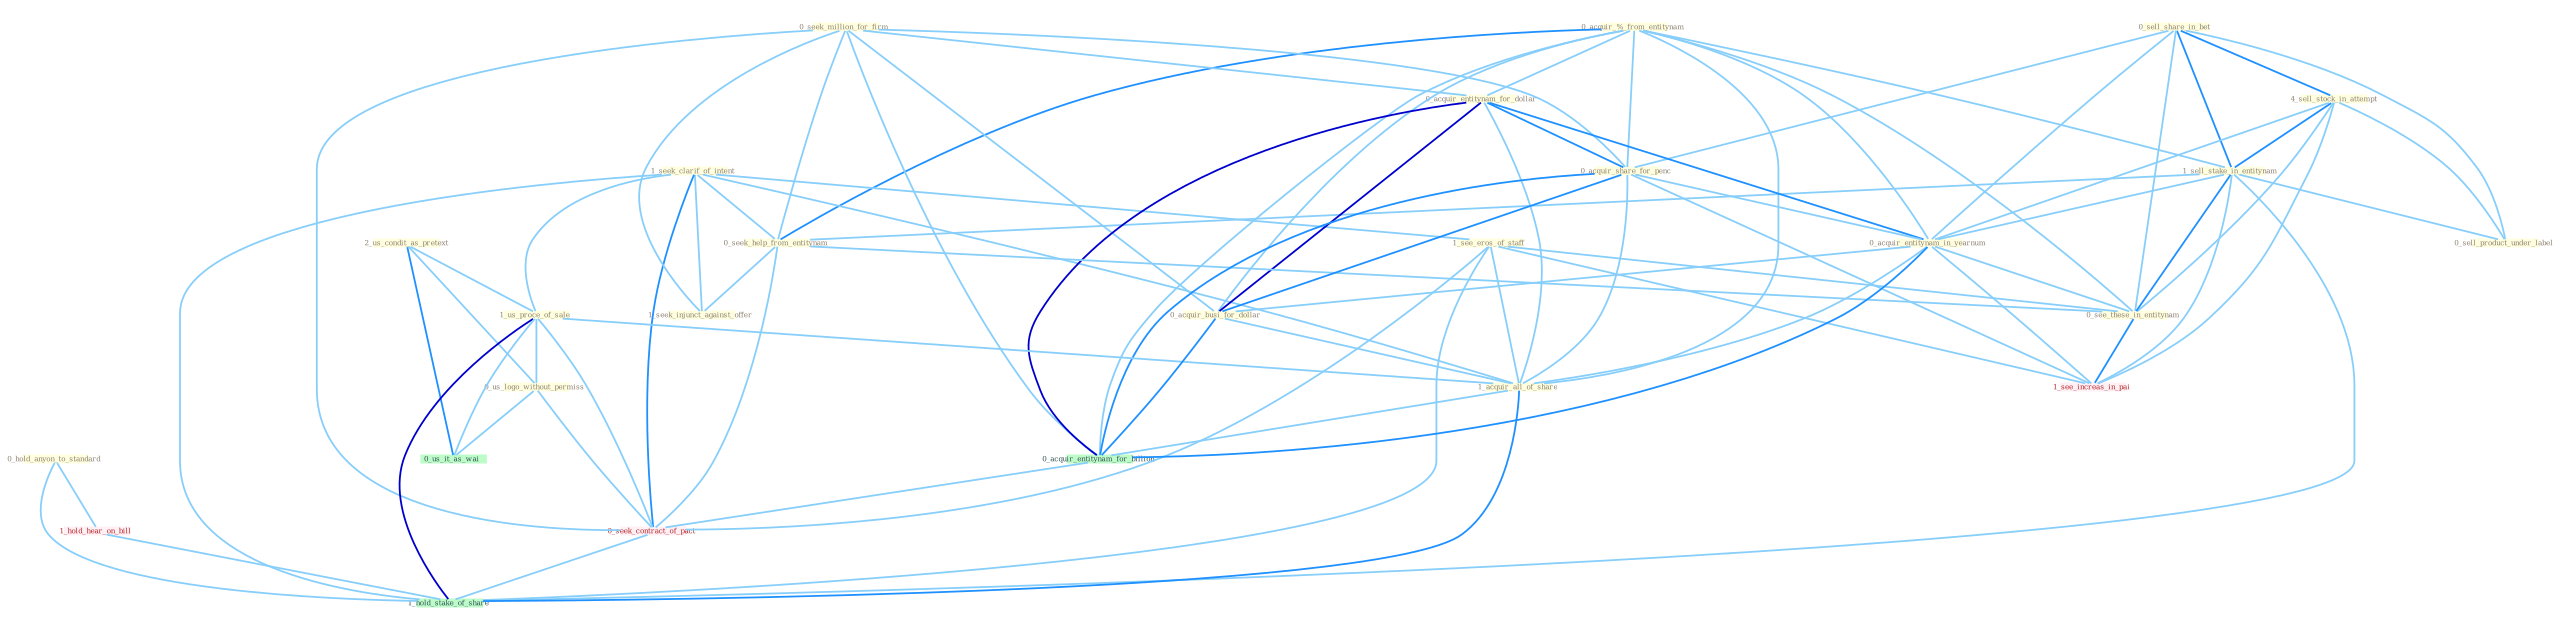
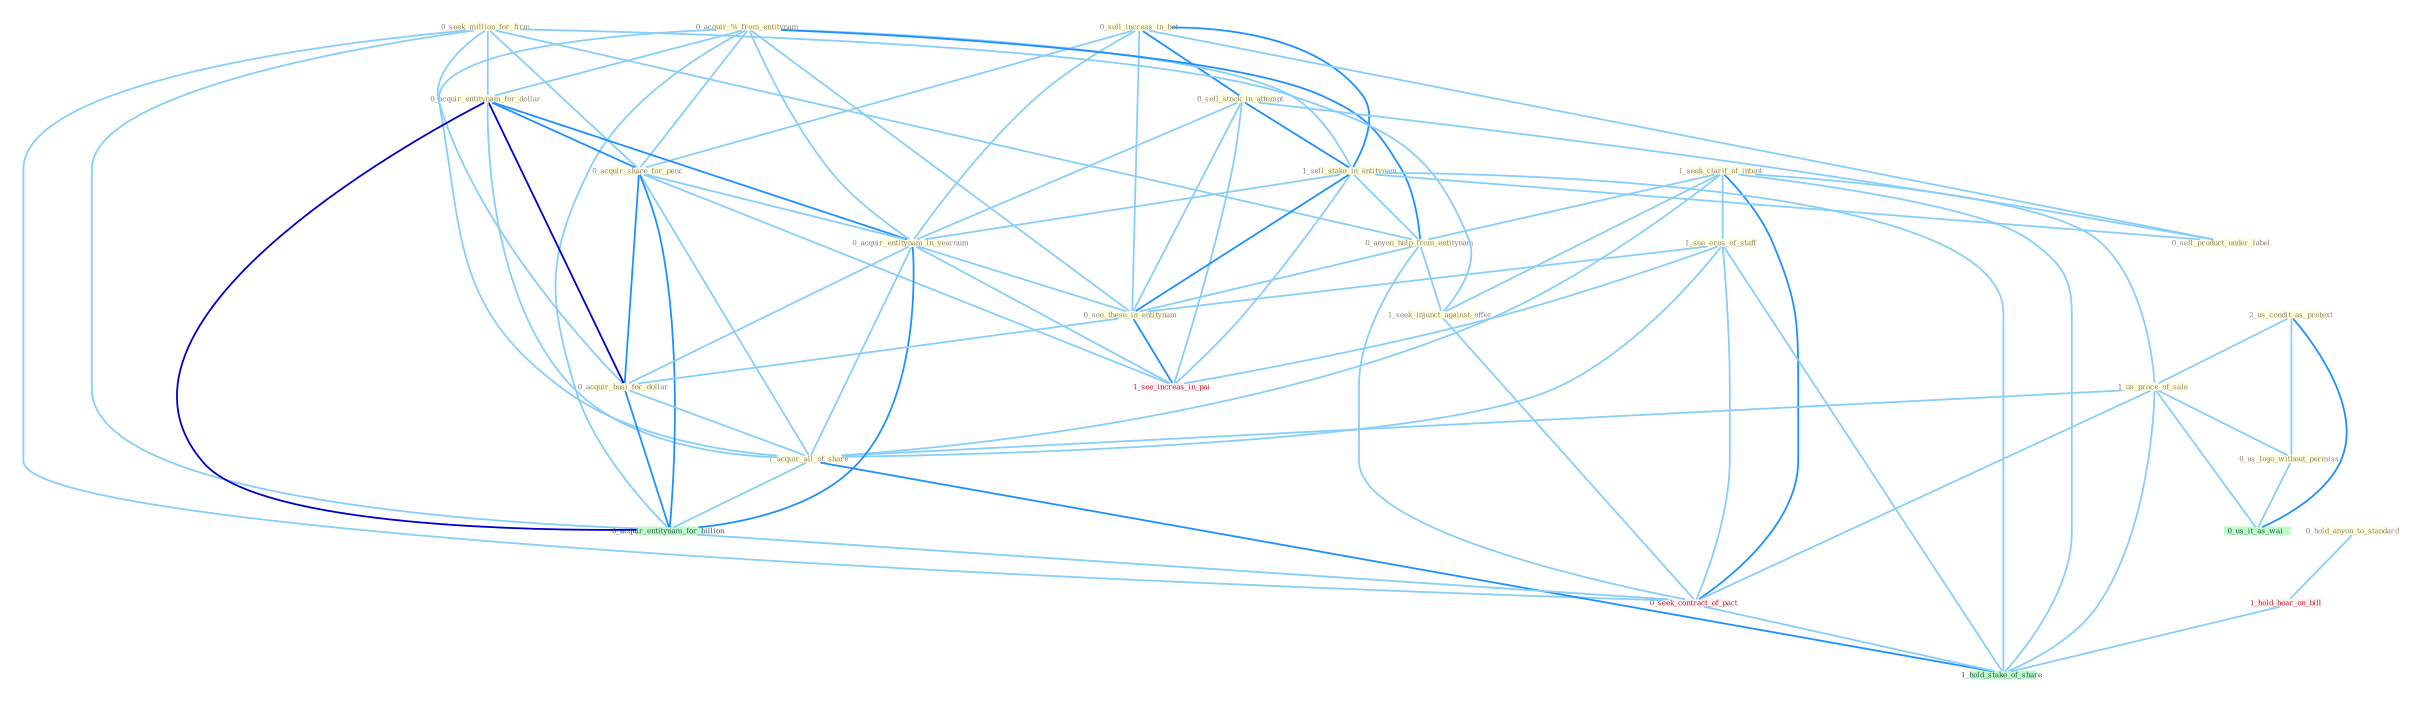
  graph {
    node [color="#ffffe0" fixedsize=true fontcolor="#8b7d6b" fontsize=4 shape=polygon style=filled]
    edge [color="#87cefa" w=1]
    "0_hold_anyon_to_standard " [height=.06 width=.5]
-   "0_sell_share_in_bet " [height=.06 width=.5]
+   "0_sell_share_in_bet " [height=.06 width=.5 label="0_sell_increas_in_bet"]
    "0_acquir_%_from_entitynam " [height=.06 width=.5]
-   "0_sell_stock_in_attempt " [height=.06 width=.5 label="4_sell_stock_in_attempt"]
+   "0_sell_stock_in_attempt " [height=.06 width=.5]
    "1_seek_clarif_of_intent " [height=.06 width=.5]
    n6 [height=.06 label="2_us_condit_as_pretext" width=.5]
    "0_seek_million_for_firm " [height=.06 width=.5]
    "1_sell_stake_in_entitynam " [height=.06 width=.5]
    "0_acquir_entitynam_for_dollar " [height=.06 width=.5]
    "1_see_eros_of_staff " [height=.06 width=.5]
-   "0_seek_help_from_entitynam " [height=.06 width=.5]
+   "0_seek_help_from_entitynam " [height=.06 width=.5 label="0_anyon_help_from_entitynam"]
    "0_acquir_share_for_penc " [height=.06 width=.5]
    "1_us_proce_of_sale " [height=.06 width=.5]
    "1_seek_injunct_against_offer " [height=.06 width=.5]
    "0_acquir_entitynam_in_yearnum " [height=.06 width=.5]
    "0_sell_product_under_label " [height=.06 width=.5]
    "0_us_logo_without_permiss " [height=.06 width=.5]
    "0_acquir_busi_for_dollar " [height=.06 width=.5]
    "1_acquir_all_of_share " [height=.06 width=.5]
    "0_see_these_in_entitynam " [height=.06 width=.5]
    "0_seek_contract_of_pact " [color="#fff0f5" fontcolor="#b22222" height=.06 width=.5]
    "1_see_increas_in_pai " [color="#fff0f5" fontcolor="#b22222" height=.06 width=.5]
    "1_hold_hear_on_bill " [color="#fff0f5" fontcolor="#b22222" height=.06 width=.5]
    "1_hold_stake_of_share " [color="#BDFCC9" fontcolor="#2f4f4f" height=.06 width=.5]
    "0_acquir_entitynam_for_billion " [color="#BDFCC9" fontcolor="#2f4f4f" height=.06 width=.5]
    "0_us_it_as_wai " [color="#BDFCC9" fontcolor="#2f4f4f" height=.06 width=.5]
    subgraph sub_1 {
      "0_hold_anyon_to_standard "
      "0_sell_share_in_bet "
      "0_acquir_%_from_entitynam "
      "0_sell_stock_in_attempt "
      "1_seek_clarif_of_intent "
      n6
      "0_seek_million_for_firm "
      "1_sell_stake_in_entitynam "
      "0_acquir_entitynam_for_dollar "
      "1_see_eros_of_staff "
      "0_seek_help_from_entitynam "
      "0_acquir_share_for_penc "
      "1_us_proce_of_sale "
      "1_seek_injunct_against_offer "
      "0_acquir_entitynam_in_yearnum "
      "0_sell_product_under_label "
      "0_us_logo_without_permiss "
      "0_acquir_busi_for_dollar "
      "1_acquir_all_of_share "
      "0_see_these_in_entitynam "
    }
    subgraph sub_2 {
      "0_seek_contract_of_pact "
      "1_see_increas_in_pai "
      "1_hold_hear_on_bill "
    }
    "0_hold_anyon_to_standard " -- "1_hold_hear_on_bill "
-   "0_hold_anyon_to_standard " -- "1_hold_stake_of_share "
    "0_sell_share_in_bet " -- "0_sell_stock_in_attempt " [color="#1e90ff" w=2]
    "0_sell_share_in_bet " -- "1_sell_stake_in_entitynam " [color="#1e90ff" w=2]
    "0_sell_share_in_bet " -- "0_acquir_share_for_penc "
    "0_sell_share_in_bet " -- "0_acquir_entitynam_in_yearnum "
    "0_sell_share_in_bet " -- "0_sell_product_under_label "
    "0_sell_share_in_bet " -- "0_see_these_in_entitynam "
    "0_acquir_%_from_entitynam " -- "1_sell_stake_in_entitynam "
    "0_acquir_%_from_entitynam " -- "0_acquir_entitynam_for_dollar "
    "0_acquir_%_from_entitynam " -- "0_seek_help_from_entitynam " [color="#1e90ff" w=2]
    "0_acquir_%_from_entitynam " -- "0_acquir_share_for_penc "
    "0_acquir_%_from_entitynam " -- "0_acquir_entitynam_in_yearnum "
-   "0_acquir_%_from_entitynam " -- "0_acquir_busi_for_dollar "
+   "0_see_these_in_entitynam " -- "0_acquir_busi_for_dollar "
    "0_acquir_%_from_entitynam " -- "1_acquir_all_of_share "
    "0_acquir_%_from_entitynam " -- "0_see_these_in_entitynam "
    "0_acquir_%_from_entitynam " -- "0_acquir_entitynam_for_billion "
    "0_sell_stock_in_attempt " -- "1_sell_stake_in_entitynam " [color="#1e90ff" w=2]
    "0_sell_stock_in_attempt " -- "0_acquir_entitynam_in_yearnum "
    "0_sell_stock_in_attempt " -- "0_sell_product_under_label "
    "0_sell_stock_in_attempt " -- "0_see_these_in_entitynam "
    "0_sell_stock_in_attempt " -- "1_see_increas_in_pai "
    "1_seek_clarif_of_intent " -- "1_see_eros_of_staff "
    "1_seek_clarif_of_intent " -- "0_seek_help_from_entitynam "
    "1_seek_clarif_of_intent " -- "1_us_proce_of_sale "
    "1_seek_clarif_of_intent " -- "1_seek_injunct_against_offer "
    "1_seek_clarif_of_intent " -- "1_acquir_all_of_share "
    "1_seek_clarif_of_intent " -- "0_seek_contract_of_pact " [color="#1e90ff" w=2]
    "1_seek_clarif_of_intent " -- "1_hold_stake_of_share "
    n6 -- "1_us_proce_of_sale "
    n6 -- "0_us_logo_without_permiss "
    n6 -- "0_us_it_as_wai " [color="#1e90ff" w=2]
    "0_seek_million_for_firm " -- "0_acquir_entitynam_for_dollar "
    "0_seek_million_for_firm " -- "0_seek_help_from_entitynam "
    "0_seek_million_for_firm " -- "0_acquir_share_for_penc "
    "0_seek_million_for_firm " -- "1_seek_injunct_against_offer "
    "0_seek_million_for_firm " -- "0_acquir_busi_for_dollar "
    "0_seek_million_for_firm " -- "0_seek_contract_of_pact "
    "0_seek_million_for_firm " -- "0_acquir_entitynam_for_billion "
    "1_sell_stake_in_entitynam " -- "0_seek_help_from_entitynam "
    "1_sell_stake_in_entitynam " -- "0_acquir_entitynam_in_yearnum "
    "1_sell_stake_in_entitynam " -- "0_sell_product_under_label "
    "1_sell_stake_in_entitynam " -- "0_see_these_in_entitynam " [color="#1e90ff" w=2]
    "1_sell_stake_in_entitynam " -- "1_see_increas_in_pai "
    "1_sell_stake_in_entitynam " -- "1_hold_stake_of_share "
    "0_acquir_entitynam_for_dollar " -- "0_acquir_share_for_penc " [color="#1e90ff" w=2]
    "0_acquir_entitynam_for_dollar " -- "0_acquir_entitynam_in_yearnum " [color="#1e90ff" w=2]
    "0_acquir_entitynam_for_dollar " -- "0_acquir_busi_for_dollar " [color="#0000cd" w=3]
    "0_acquir_entitynam_for_dollar " -- "1_acquir_all_of_share "
    "0_acquir_entitynam_for_dollar " -- "0_acquir_entitynam_for_billion " [color="#0000cd" w=3]
    "1_see_eros_of_staff " -- "1_acquir_all_of_share "
    "1_see_eros_of_staff " -- "0_see_these_in_entitynam "
    "1_see_eros_of_staff " -- "0_seek_contract_of_pact "
    "1_see_eros_of_staff " -- "1_see_increas_in_pai "
    "1_see_eros_of_staff " -- "1_hold_stake_of_share "
    "0_seek_help_from_entitynam " -- "1_seek_injunct_against_offer "
    "0_seek_help_from_entitynam " -- "0_see_these_in_entitynam "
    "0_seek_help_from_entitynam " -- "0_seek_contract_of_pact "
    "0_acquir_share_for_penc " -- "0_acquir_entitynam_in_yearnum "
    "0_acquir_share_for_penc " -- "0_acquir_busi_for_dollar " [color="#1e90ff" w=2]
    "0_acquir_share_for_penc " -- "1_acquir_all_of_share "
    "0_acquir_share_for_penc " -- "1_see_increas_in_pai "
    "0_acquir_share_for_penc " -- "0_acquir_entitynam_for_billion " [color="#1e90ff" w=2]
    "1_us_proce_of_sale " -- "0_us_logo_without_permiss "
    "1_us_proce_of_sale " -- "1_acquir_all_of_share "
    "1_us_proce_of_sale " -- "0_seek_contract_of_pact "
-   "1_us_proce_of_sale " -- "1_hold_stake_of_share " [color="#0000cd"]
+   "1_us_proce_of_sale " -- "1_hold_stake_of_share "
    "1_us_proce_of_sale " -- "0_us_it_as_wai "
-   "0_us_logo_without_permiss " -- "0_seek_contract_of_pact "
+   "1_seek_injunct_against_offer " -- "0_seek_contract_of_pact "
    "0_acquir_entitynam_in_yearnum " -- "0_acquir_busi_for_dollar "
    "0_acquir_entitynam_in_yearnum " -- "1_acquir_all_of_share "
    "0_acquir_entitynam_in_yearnum " -- "0_see_these_in_entitynam "
    "0_acquir_entitynam_in_yearnum " -- "1_see_increas_in_pai "
    "0_acquir_entitynam_in_yearnum " -- "0_acquir_entitynam_for_billion " [color="#1e90ff" w=2]
    "0_us_logo_without_permiss " -- "0_us_it_as_wai "
    "0_acquir_busi_for_dollar " -- "1_acquir_all_of_share "
    "0_acquir_busi_for_dollar " -- "0_acquir_entitynam_for_billion " [color="#1e90ff" w=2]
    "1_acquir_all_of_share " -- "1_hold_stake_of_share " [color="#1e90ff" w=2]
    "1_acquir_all_of_share " -- "0_acquir_entitynam_for_billion "
    "0_see_these_in_entitynam " -- "1_see_increas_in_pai " [color="#1e90ff" w=2]
    "0_seek_contract_of_pact " -- "1_hold_stake_of_share "
    "1_hold_hear_on_bill " -- "1_hold_stake_of_share "
    "0_acquir_entitynam_for_billion " -- "0_seek_contract_of_pact "
  }
